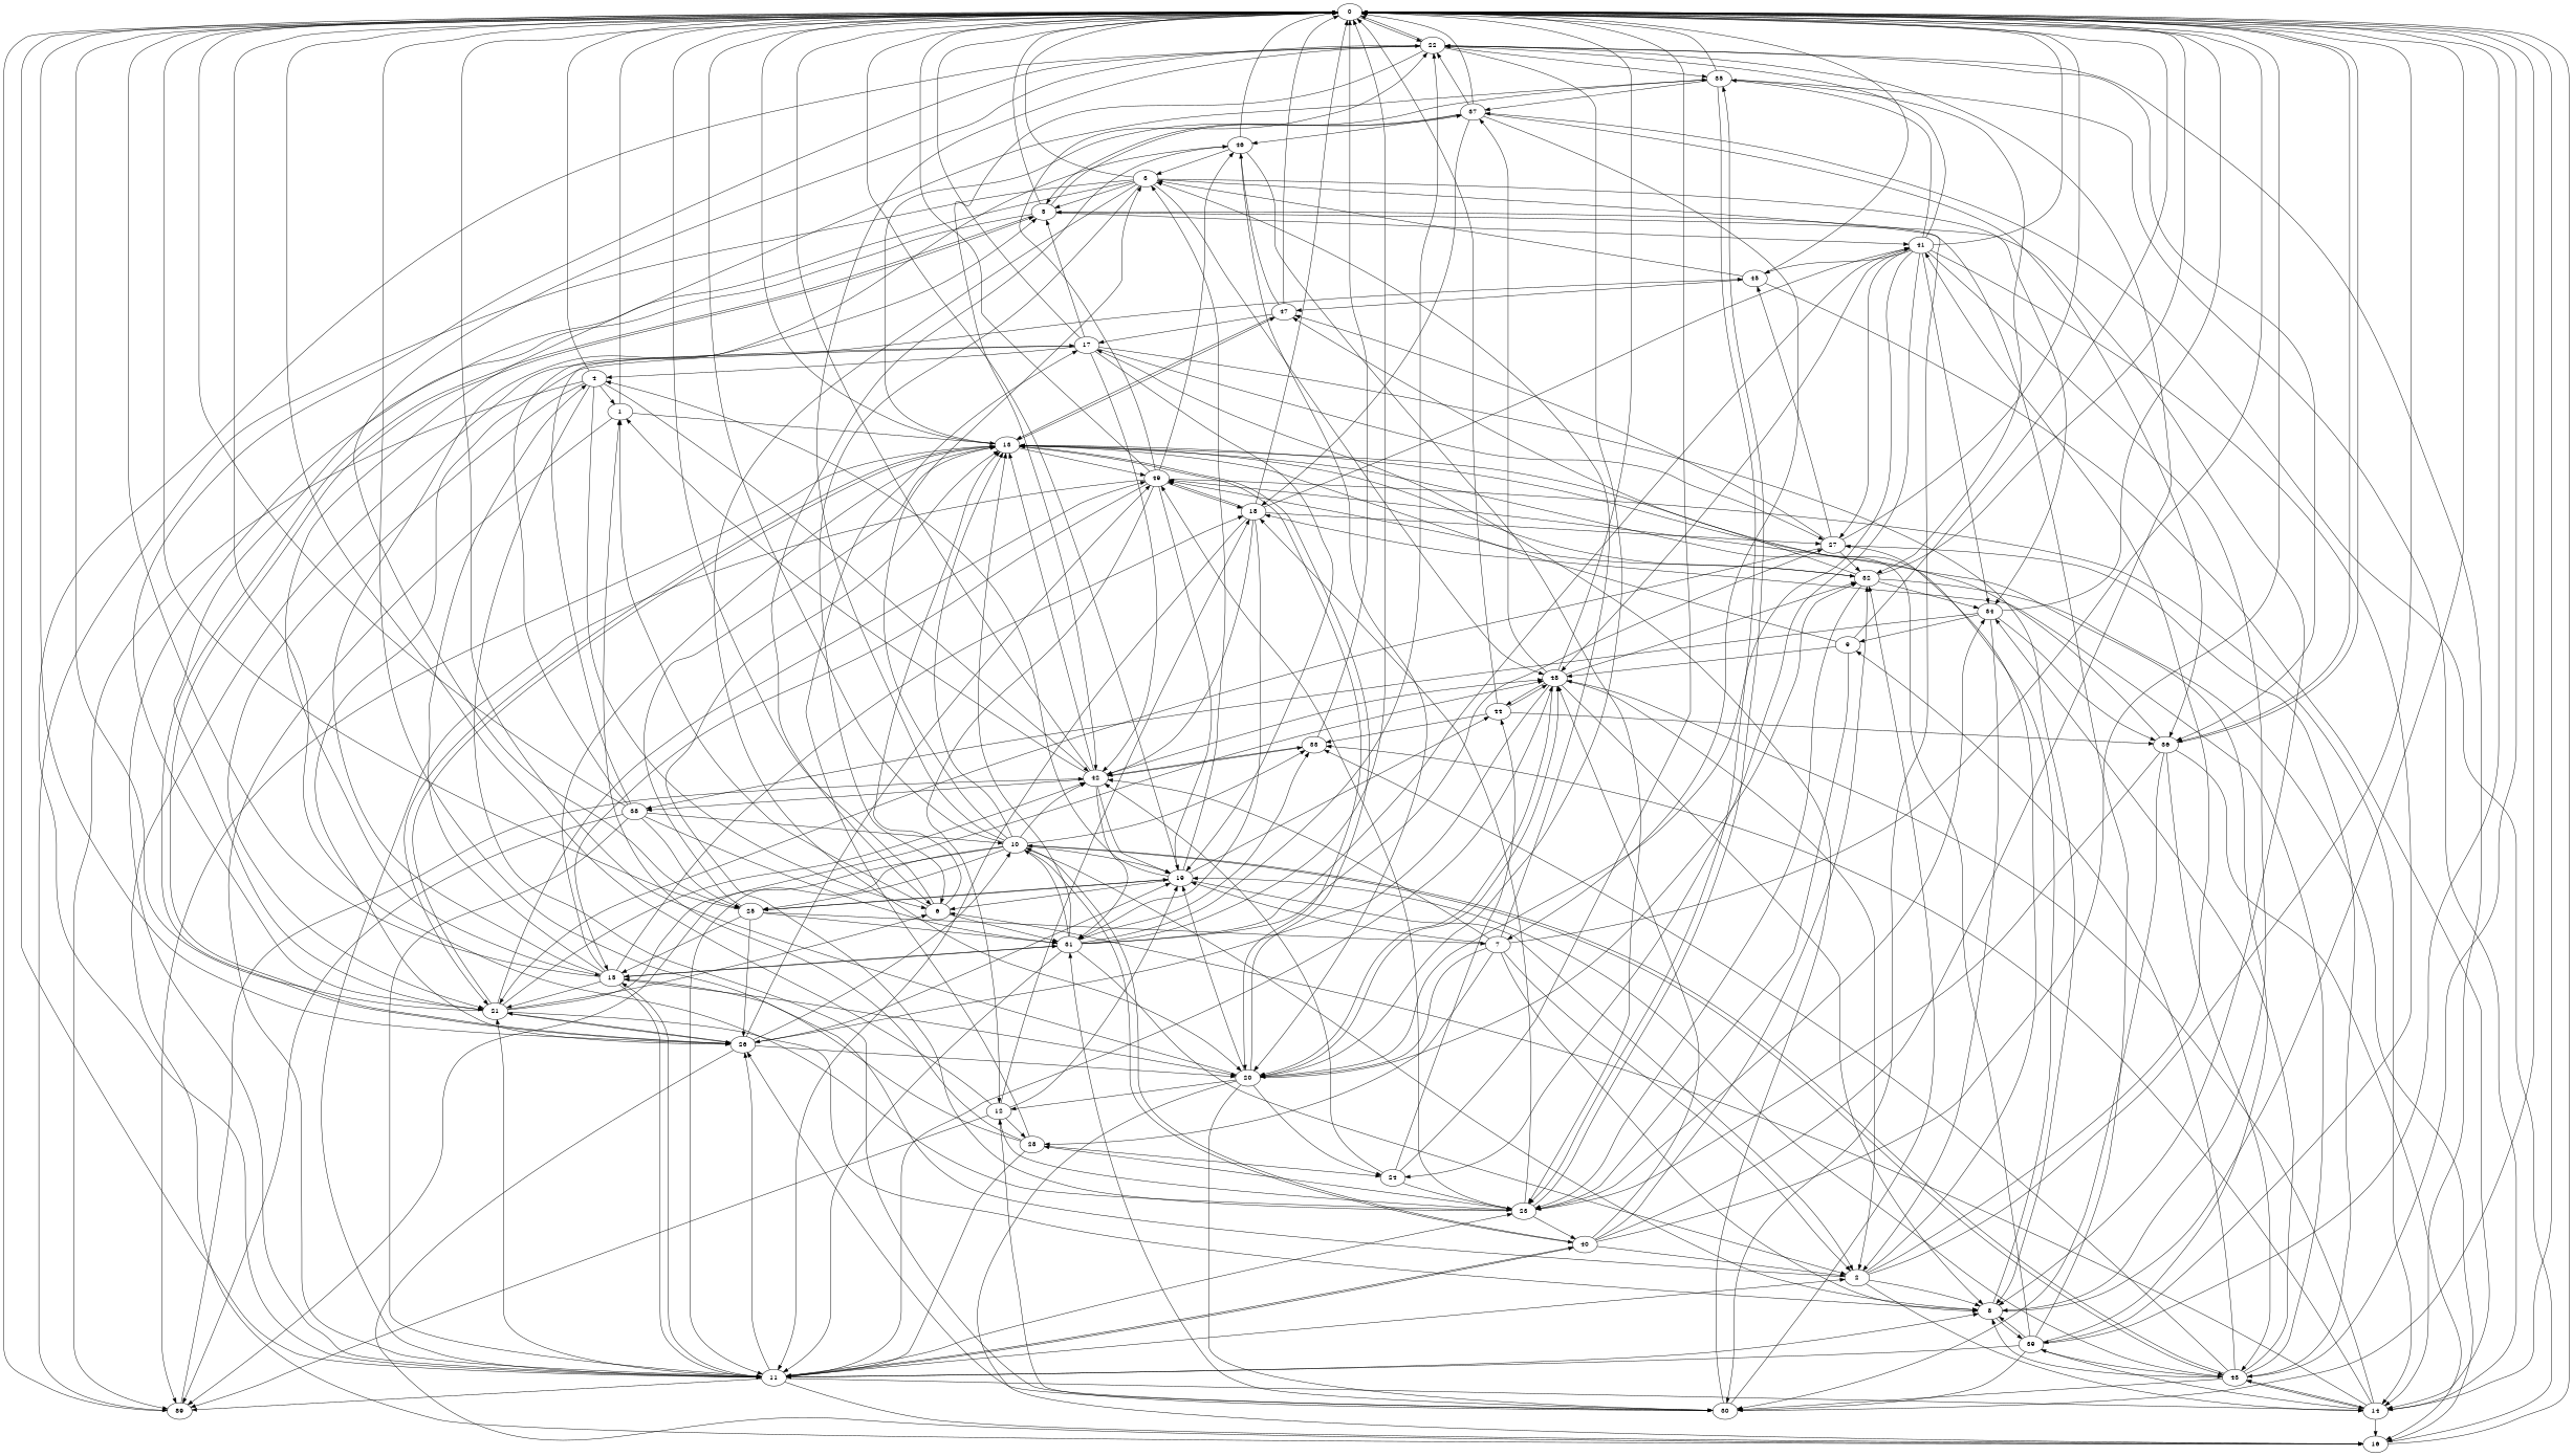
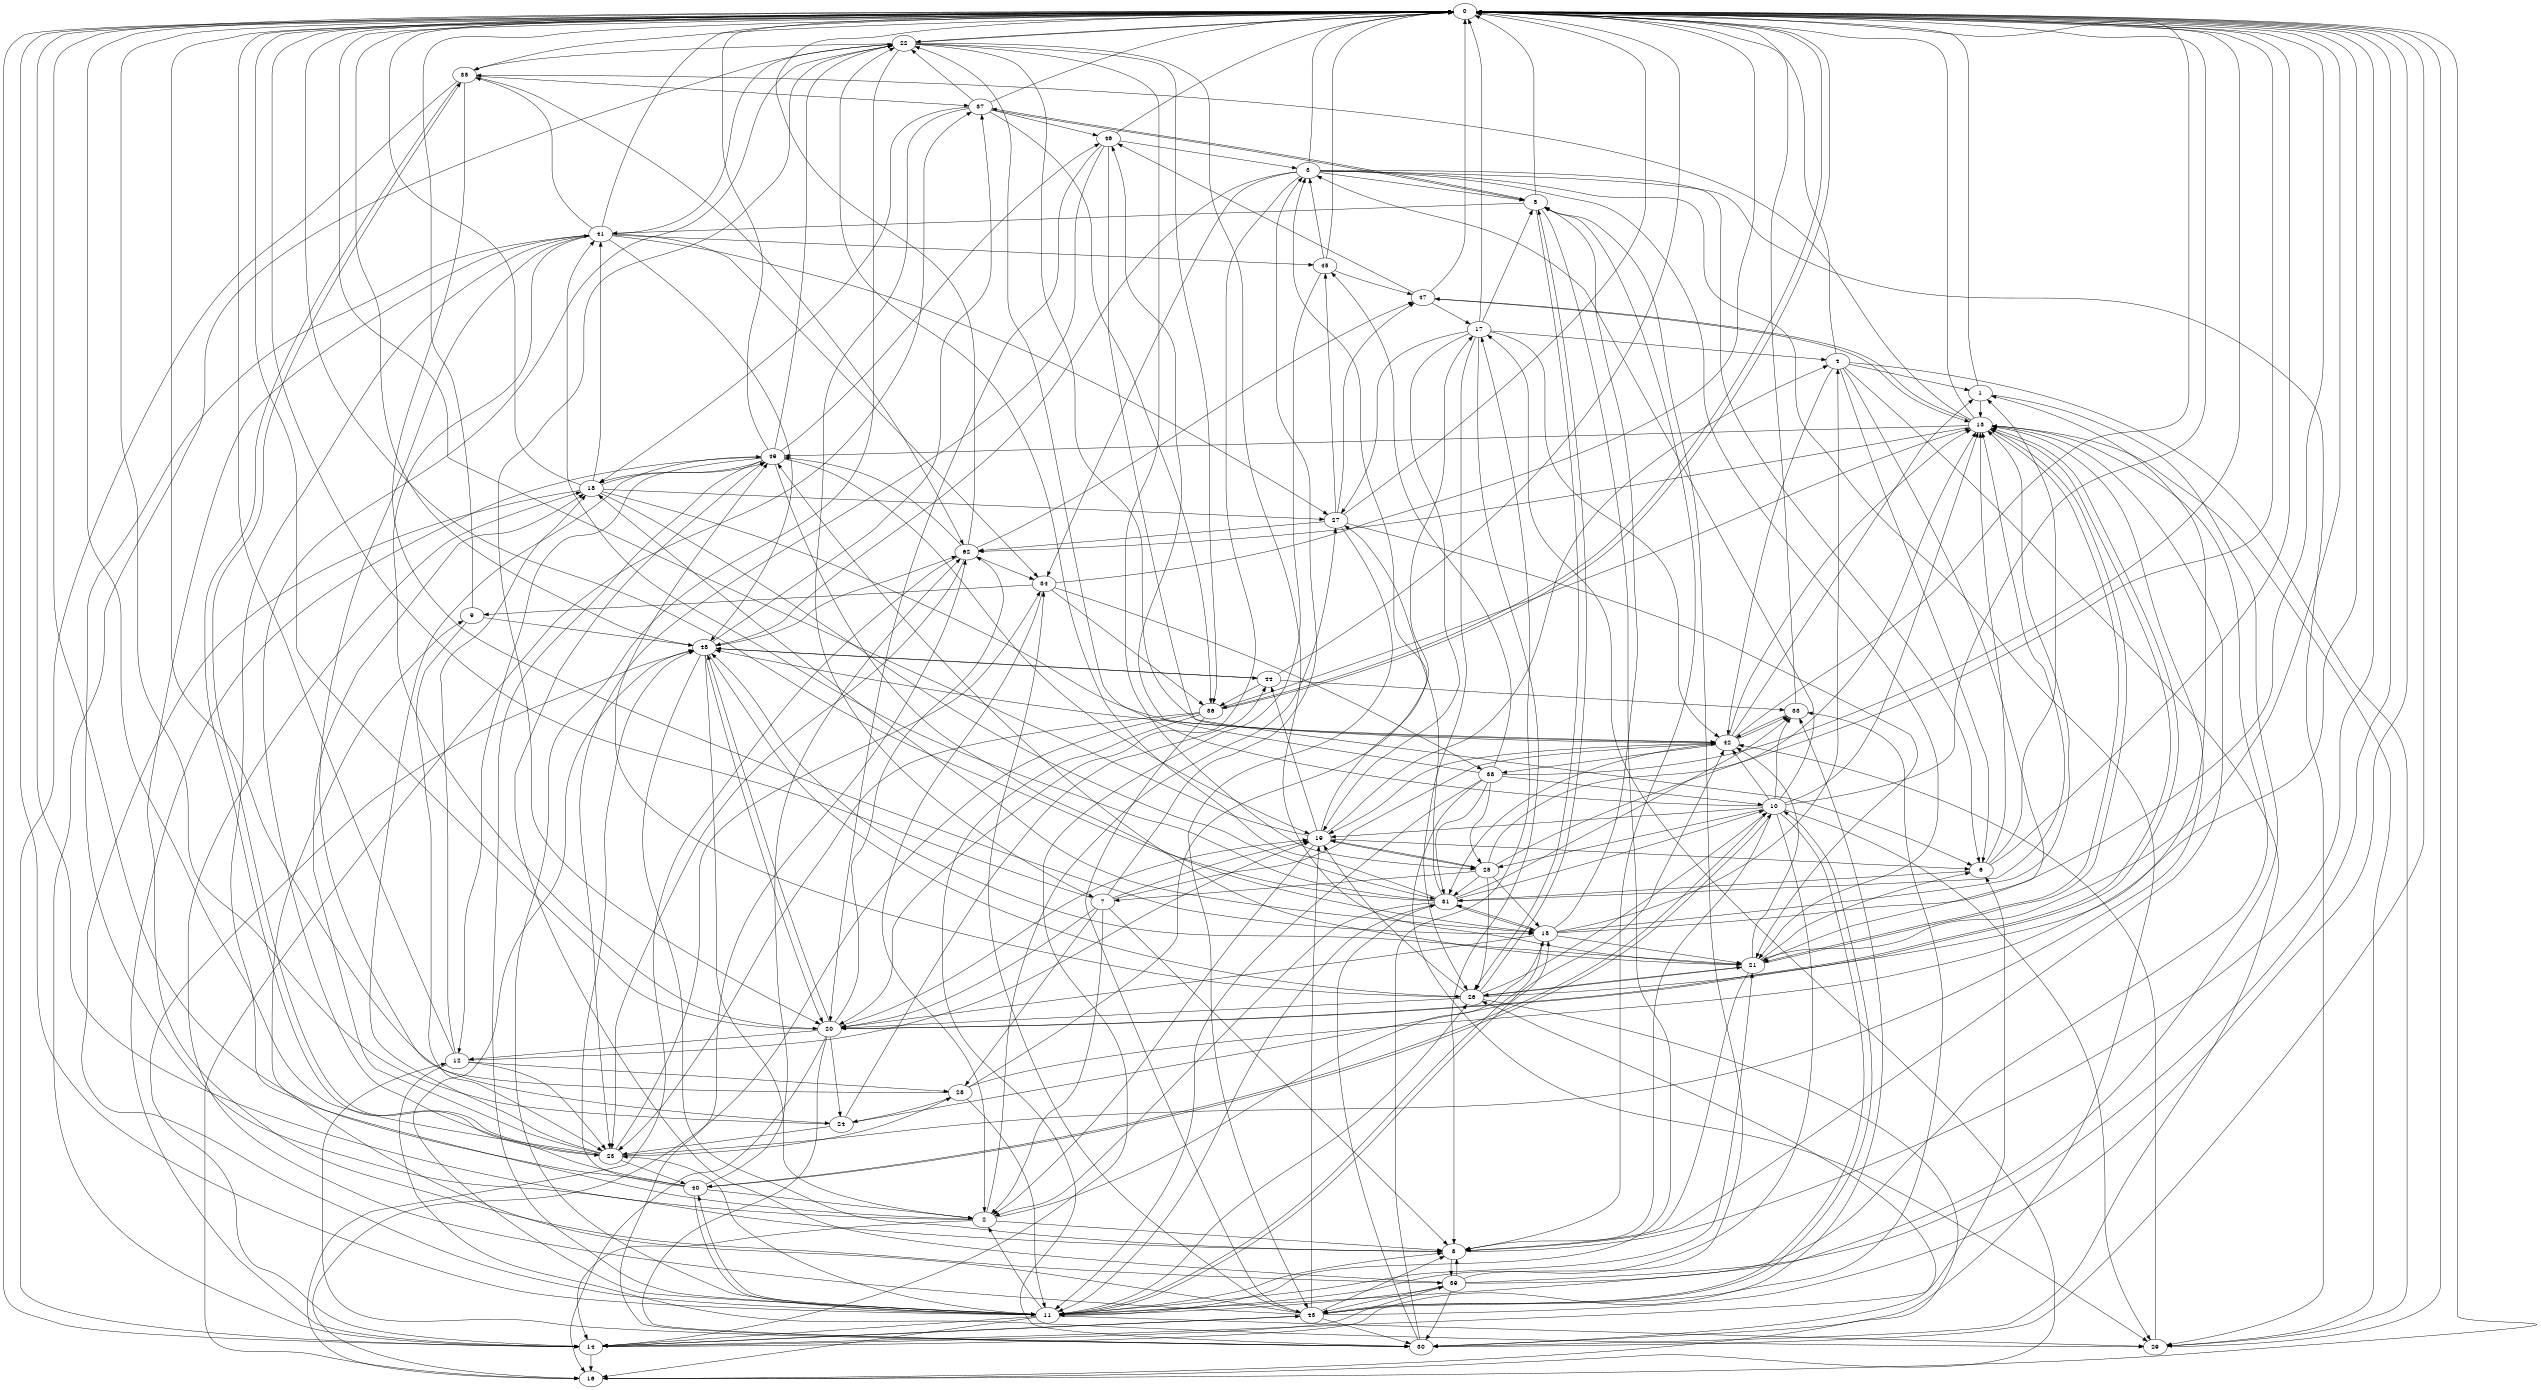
  strict digraph {
    node [component_delay=3]
    edge [wire_delay=1]
    0
    22
    36
    11
    14
    20
    21
    42
    25
    35
    13
    30
    23
    43
    16
    2
    8
    15
-   29 [label=89]
+   29
    48
    26
    40
    39
    6
    33
-   32
+   32 [label=62]
    24
    19
    12
    49
    1
    31
    38
    7
    37
    47
    17
    18
    34
    28
    9
    10
    27
    41
    5
    4
    44
    46
    45
    3
    0 -> 22
    0 -> 36
    22 -> 0
    22 -> 36
    22 -> 11
    22 -> 14
    22 -> 20
    22 -> 21
    22 -> 42
    22 -> 25
    22 -> 35
    36 -> 0
    36 -> 13
    36 -> 30
    36 -> 23
    36 -> 43
    36 -> 16
    11 -> 0
    11 -> 14
    11 -> 21
    11 -> 23
    11 -> 16
    11 -> 2
    11 -> 8
    11 -> 15
    11 -> 29
    11 -> 48
    11 -> 26
    11 -> 40
    14 -> 0
    14 -> 43
    14 -> 16
    14 -> 48
    14 -> 39
    14 -> 6
    14 -> 33
    20 -> 0
    20 -> 13
    20 -> 30
    20 -> 16
    20 -> 48
    20 -> 32
    20 -> 24
    20 -> 19
    20 -> 12
    21 -> 0
    21 -> 42
    21 -> 13
    21 -> 8
    21 -> 48
    21 -> 26
    21 -> 6
    21 -> 49
    42 -> 0
    42 -> 13
    42 -> 48
    42 -> 33
    42 -> 19
    42 -> 1
    42 -> 31
    42 -> 38
    25 -> 0
    25 -> 13
    25 -> 15
    25 -> 26
    25 -> 19
    25 -> 31
    25 -> 7
    35 -> 0
    35 -> 14
    35 -> 23
    35 -> 15
    35 -> 32
    35 -> 37
    13 -> 0
    13 -> 20
    13 -> 21
    13 -> 35
    13 -> 29
    13 -> 32
    13 -> 49
    13 -> 47
    30 -> 0
    30 -> 26
    30 -> 32
    30 -> 12
    30 -> 31
    30 -> 17
    23 -> 0
    23 -> 35
    23 -> 13
    23 -> 40
    23 -> 49
    23 -> 18
    23 -> 34
    23 -> 28
    43 -> 0
    43 -> 14
    43 -> 30
    43 -> 8
    43 -> 33
    43 -> 19
    43 -> 18
    43 -> 34
    43 -> 9
    43 -> 10
    16 -> 0
    16 -> 37
    16 -> 17
    2 -> 0
    2 -> 14
    2 -> 8
    2 -> 15
    2 -> 27
    2 -> 41
    8 -> 0
    8 -> 13
    8 -> 39
    15 -> 0
    15 -> 11
    15 -> 20
    15 -> 21
    15 -> 13
    15 -> 31
    15 -> 18
    15 -> 5
    15 -> 4
    29 -> 0
    29 -> 42
    48 -> 0
    48 -> 20
    48 -> 2
    48 -> 8
    48 -> 26
    48 -> 32
    48 -> 37
    48 -> 44
    26 -> 0
    26 -> 20
    26 -> 21
    26 -> 16
    26 -> 19
    26 -> 49
    26 -> 10
    26 -> 5
    40 -> 0
    40 -> 22
    40 -> 11
    40 -> 2
    40 -> 48
    40 -> 32
    40 -> 10
    39 -> 0
    39 -> 11
    39 -> 13
    39 -> 30
    39 -> 43
    39 -> 8
    39 -> 49
    39 -> 5
    6 -> 0
    6 -> 13
    6 -> 1
    6 -> 31
    33 -> 0
    33 -> 42
    32 -> 0
    32 -> 23
    32 -> 16
    32 -> 49
    32 -> 47
    32 -> 34
    24 -> 0
    24 -> 42
    24 -> 23
    24 -> 44
    19 -> 0
    19 -> 25
    19 -> 2
    19 -> 6
    19 -> 4
    19 -> 44
    19 -> 3
    12 -> 0
    12 -> 23
    12 -> 29
    12 -> 19
    12 -> 18
    12 -> 28
    49 -> 0
    49 -> 22
    49 -> 11
    49 -> 14
    49 -> 15
    49 -> 19
    49 -> 12
    49 -> 18
    49 -> 46
    1 -> 0
    1 -> 11
    1 -> 13
    31 -> 0
    31 -> 22
    31 -> 11
    31 -> 13
    31 -> 2
    31 -> 15
    31 -> 33
    31 -> 10
    31 -> 27
    31 -> 41
    38 -> 0
    38 -> 11
    38 -> 25
    38 -> 29
    38 -> 31
    38 -> 10
    38 -> 46
    38 -> 45
    7 -> 0
    7 -> 20
    7 -> 42
    7 -> 2
    7 -> 8
    7 -> 19
    7 -> 28
    7 -> 3
    37 -> 0
    37 -> 22
    37 -> 36
    37 -> 7
    37 -> 18
    37 -> 5
    37 -> 46
    47 -> 0
    47 -> 13
    47 -> 17
    47 -> 46
    17 -> 0
    17 -> 42
    17 -> 8
    17 -> 26
    17 -> 19
    17 -> 27
    17 -> 5
    17 -> 4
    18 -> 0
    18 -> 11
    18 -> 42
    18 -> 49
    18 -> 31
    18 -> 27
    18 -> 41
    34 -> 0
    34 -> 36
    34 -> 2
    34 -> 38
    34 -> 9
    28 -> 0
    28 -> 11
    28 -> 24
    28 -> 1
    28 -> 17
    9 -> 0
-   9 -> 13
    9 -> 23
    9 -> 48
    10 -> 0
    10 -> 22
    10 -> 11
    10 -> 42
    10 -> 25
    10 -> 13
    10 -> 43
    10 -> 8
    10 -> 29
    10 -> 40
    10 -> 33
    10 -> 19
    10 -> 3
    27 -> 0
    27 -> 21
    27 -> 43
    27 -> 32
    27 -> 47
    27 -> 45
    41 -> 0
    41 -> 22
    41 -> 20
    41 -> 35
    41 -> 8
    41 -> 48
    41 -> 39
    41 -> 24
    41 -> 34
    41 -> 27
    41 -> 45
    5 -> 0
    5 -> 11
    5 -> 8
    5 -> 26
    5 -> 37
    5 -> 41
    4 -> 0
    4 -> 21
    4 -> 42
    4 -> 30
    4 -> 29
    4 -> 6
    4 -> 1
    44 -> 0
    44 -> 36
    44 -> 48
    44 -> 33
    46 -> 0
    46 -> 20
    46 -> 23
    46 -> 6
    46 -> 3
    45 -> 0
    45 -> 14
    45 -> 47
    45 -> 3
    3 -> 0
    3 -> 20
    3 -> 21
    3 -> 30
    3 -> 29
    3 -> 48
    3 -> 6
    3 -> 34
    3 -> 5
  }
